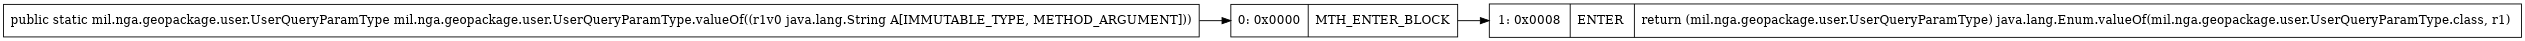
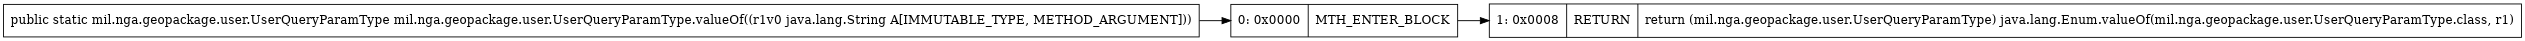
  digraph {
    rankdir=LR
    node [shape=record]
    n1 [label="{0\:\ 0x0000|MTH_ENTER_BLOCK\l}"]
-   n2 [label="{1\:\ 0x0008|ENTER\l|return (mil.nga.geopackage.user.UserQueryParamType) java.lang.Enum.valueOf(mil.nga.geopackage.user.UserQueryParamType.class, r1)\l}"]
+   n2 [label="{1\:\ 0x0008|RETURN\l|return (mil.nga.geopackage.user.UserQueryParamType) java.lang.Enum.valueOf(mil.nga.geopackage.user.UserQueryParamType.class, r1)\l}"]
    n3 [label="{public static mil.nga.geopackage.user.UserQueryParamType mil.nga.geopackage.user.UserQueryParamType.valueOf((r1v0 java.lang.String A[IMMUTABLE_TYPE, METHOD_ARGUMENT])) }"]
    n1 -> n2
    n3 -> n1
  }
